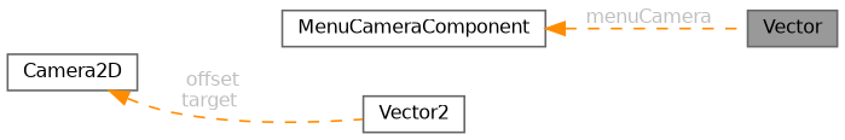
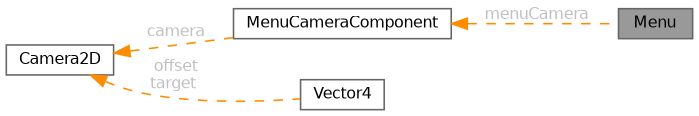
  digraph {
    rankdir=LR
    node [color=gray40 fillcolor=white fontname=Helvetica fontsize=10 shape=box style=filled]
    edge [color=darkorange dir=back fontcolor=grey fontname=Helvetica fontsize=10 labelfontname=Helvetica labelfontsize=10 style=dashed]
-   n1 [fillcolor=grey60 fontcolor=black height=0.2 label=Vector width=0.4]
+   n1 [fillcolor=grey60 fontcolor=black height=0.2 label=Menu width=0.4]
    n2 [height=0.2 label=MenuCameraComponent width=0.4]
    n3 [height=0.2 label=Camera2D width=0.4]
-   n4 [height=0.2 label=Vector2 width=0.4]
+   n4 [height=0.2 label=Vector4 width=0.4]
    n2 -> n1 [label=" menuCamera"]
+   n3 -> n2 [label=" camera"]
    n3 -> n4 [label=" offset\ntarget"]
  }
